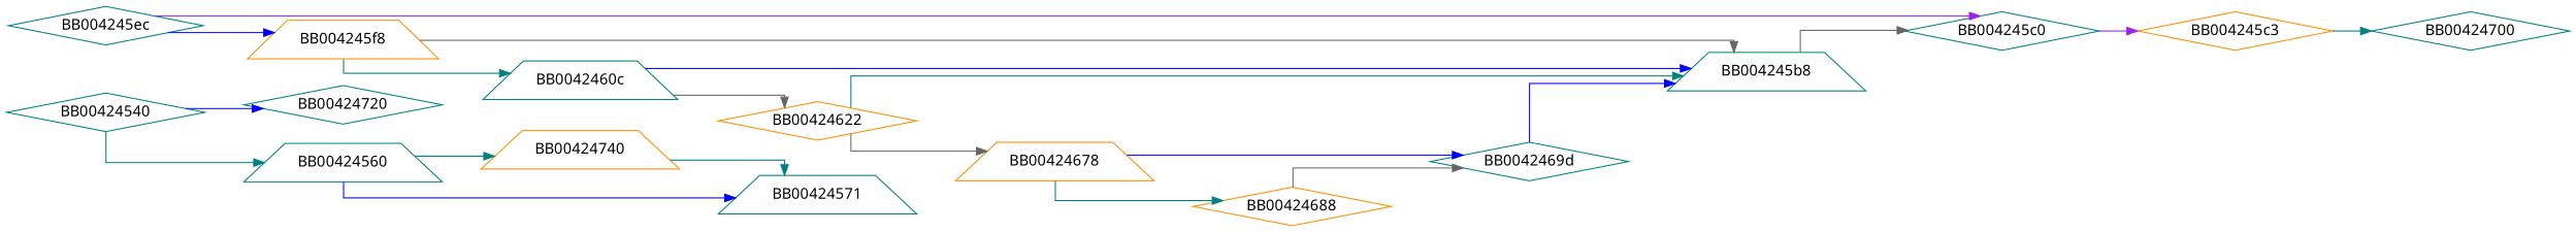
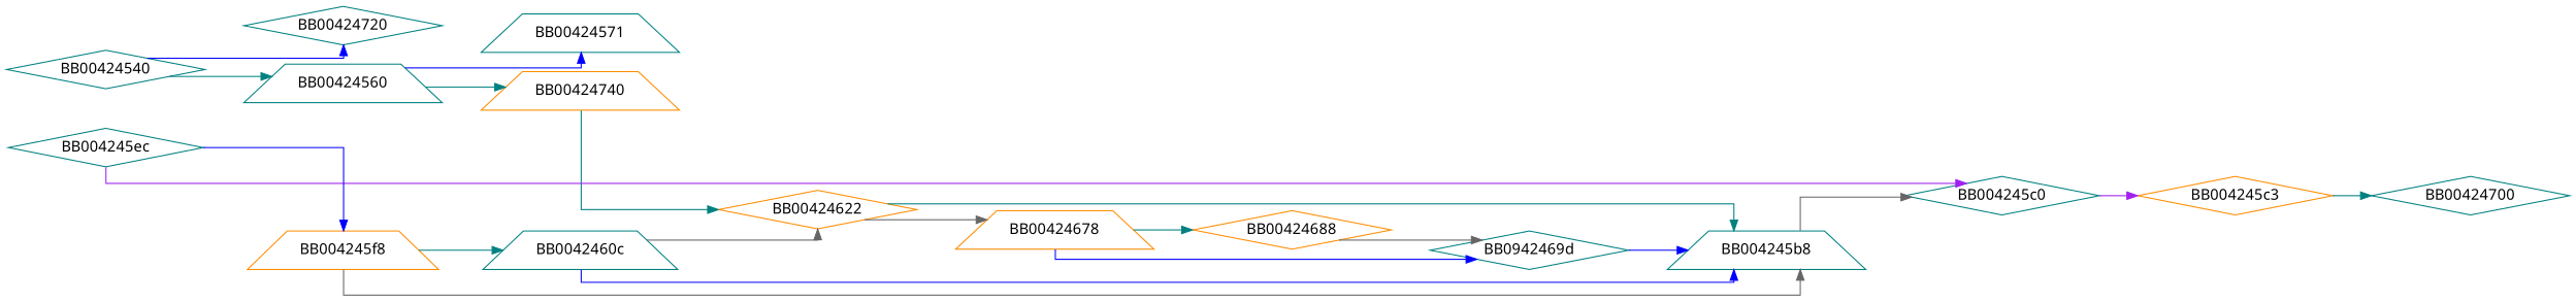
  digraph {
    fontname="Noto Sans"
    rankdir=LR
    splines=ortho
    node [color=teal fontname="Noto Sans" shape=diamond]
    edge [color=teal fontname="Noto Sans"]
    BB00424540
    BB00424720
    BB00424560 [shape=trapezium]
    BB00424740 [color=darkorange shape=trapezium]
    BB00424571 [shape=trapezium]
    BB004245c3 [color=darkorange]
    BB00424700
    BB004245b8 [shape=trapezium]
    BB004245c0
    BB004245f8 [color=darkorange shape=trapezium]
    BB0042460c [shape=trapezium]
    BB004245ec
    BB00424622 [color=darkorange]
    BB00424678 [color=darkorange shape=trapezium]
-   BB0042469d
+   BB0042469d [label=BB0942469d]
    BB00424688 [color=darkorange]
    BB00424540 -> BB00424720 [color=blue]
    BB00424540 -> BB00424560
    BB00424560 -> BB00424740
    BB00424560 -> BB00424571 [color=blue]
-   BB00424740 -> BB00424571
+   BB00424740 -> BB00424622
    BB004245c3 -> BB00424700
    BB004245b8 -> BB004245c0 [color=gray40]
    BB004245c0 -> BB004245c3 [color=purple]
    BB004245f8 -> BB004245b8 [color=gray40]
    BB004245f8 -> BB0042460c
    BB0042460c -> BB004245b8 [color=blue]
    BB0042460c -> BB00424622 [color=gray40]
    BB004245ec -> BB004245c0 [color=purple]
    BB004245ec -> BB004245f8 [color=blue]
    BB00424622 -> BB004245b8
    BB00424622 -> BB00424678 [color=gray40]
    BB00424678 -> BB0042469d [color=blue]
    BB00424678 -> BB00424688
    BB0042469d -> BB004245b8 [color=blue]
    BB00424688 -> BB0042469d [color=gray40]
  }
